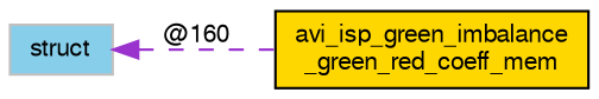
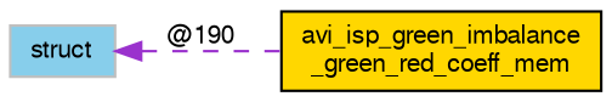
  digraph {
    rankdir=LR
    node [fontname=FreeSans fontsize=10 shape=record style=filled]
    n1 [color=black fillcolor=gold fontcolor=black height=0.2 label="avi_isp_green_imbalance\l_green_red_coeff_mem" width=0.4]
    n2 [color=grey75 fillcolor=skyblue height=0.2 label=struct width=0.4]
-   n2 -> n1 [color=darkorchid3 dir=back fontname=FreeSans fontsize=10 label=" @160" labelfontname=FreeSans labelfontsize=10 style=dashed]
+   n2 -> n1 [color=darkorchid3 dir=back fontname=FreeSans fontsize=10 label=" @190" labelfontname=FreeSans labelfontsize=10 style=dashed]
  }
